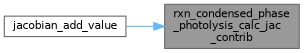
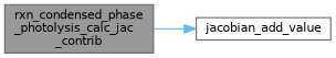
  digraph {
    rankdir=LR
    node [fontname=Helvetica fontsize=10 shape=box style=filled]
    n1 [color=gray40 fillcolor=grey60 fontcolor=black height=0.2 label="rxn_condensed_phase\l_photolysis_calc_jac\l_contrib" width=0.4]
    n2 [color=grey40 fillcolor=white height=0.2 label=jacobian_add_value width=0.4]
-   n2 -> n1 [color=steelblue1 fontname=Helvetica fontsize=10 labelfontname=Helvetica labelfontsize=10 style=solid]
+   n1 -> n2 [color=steelblue1 fontname=Helvetica fontsize=10 labelfontname=Helvetica labelfontsize=10 style=solid]
  }
